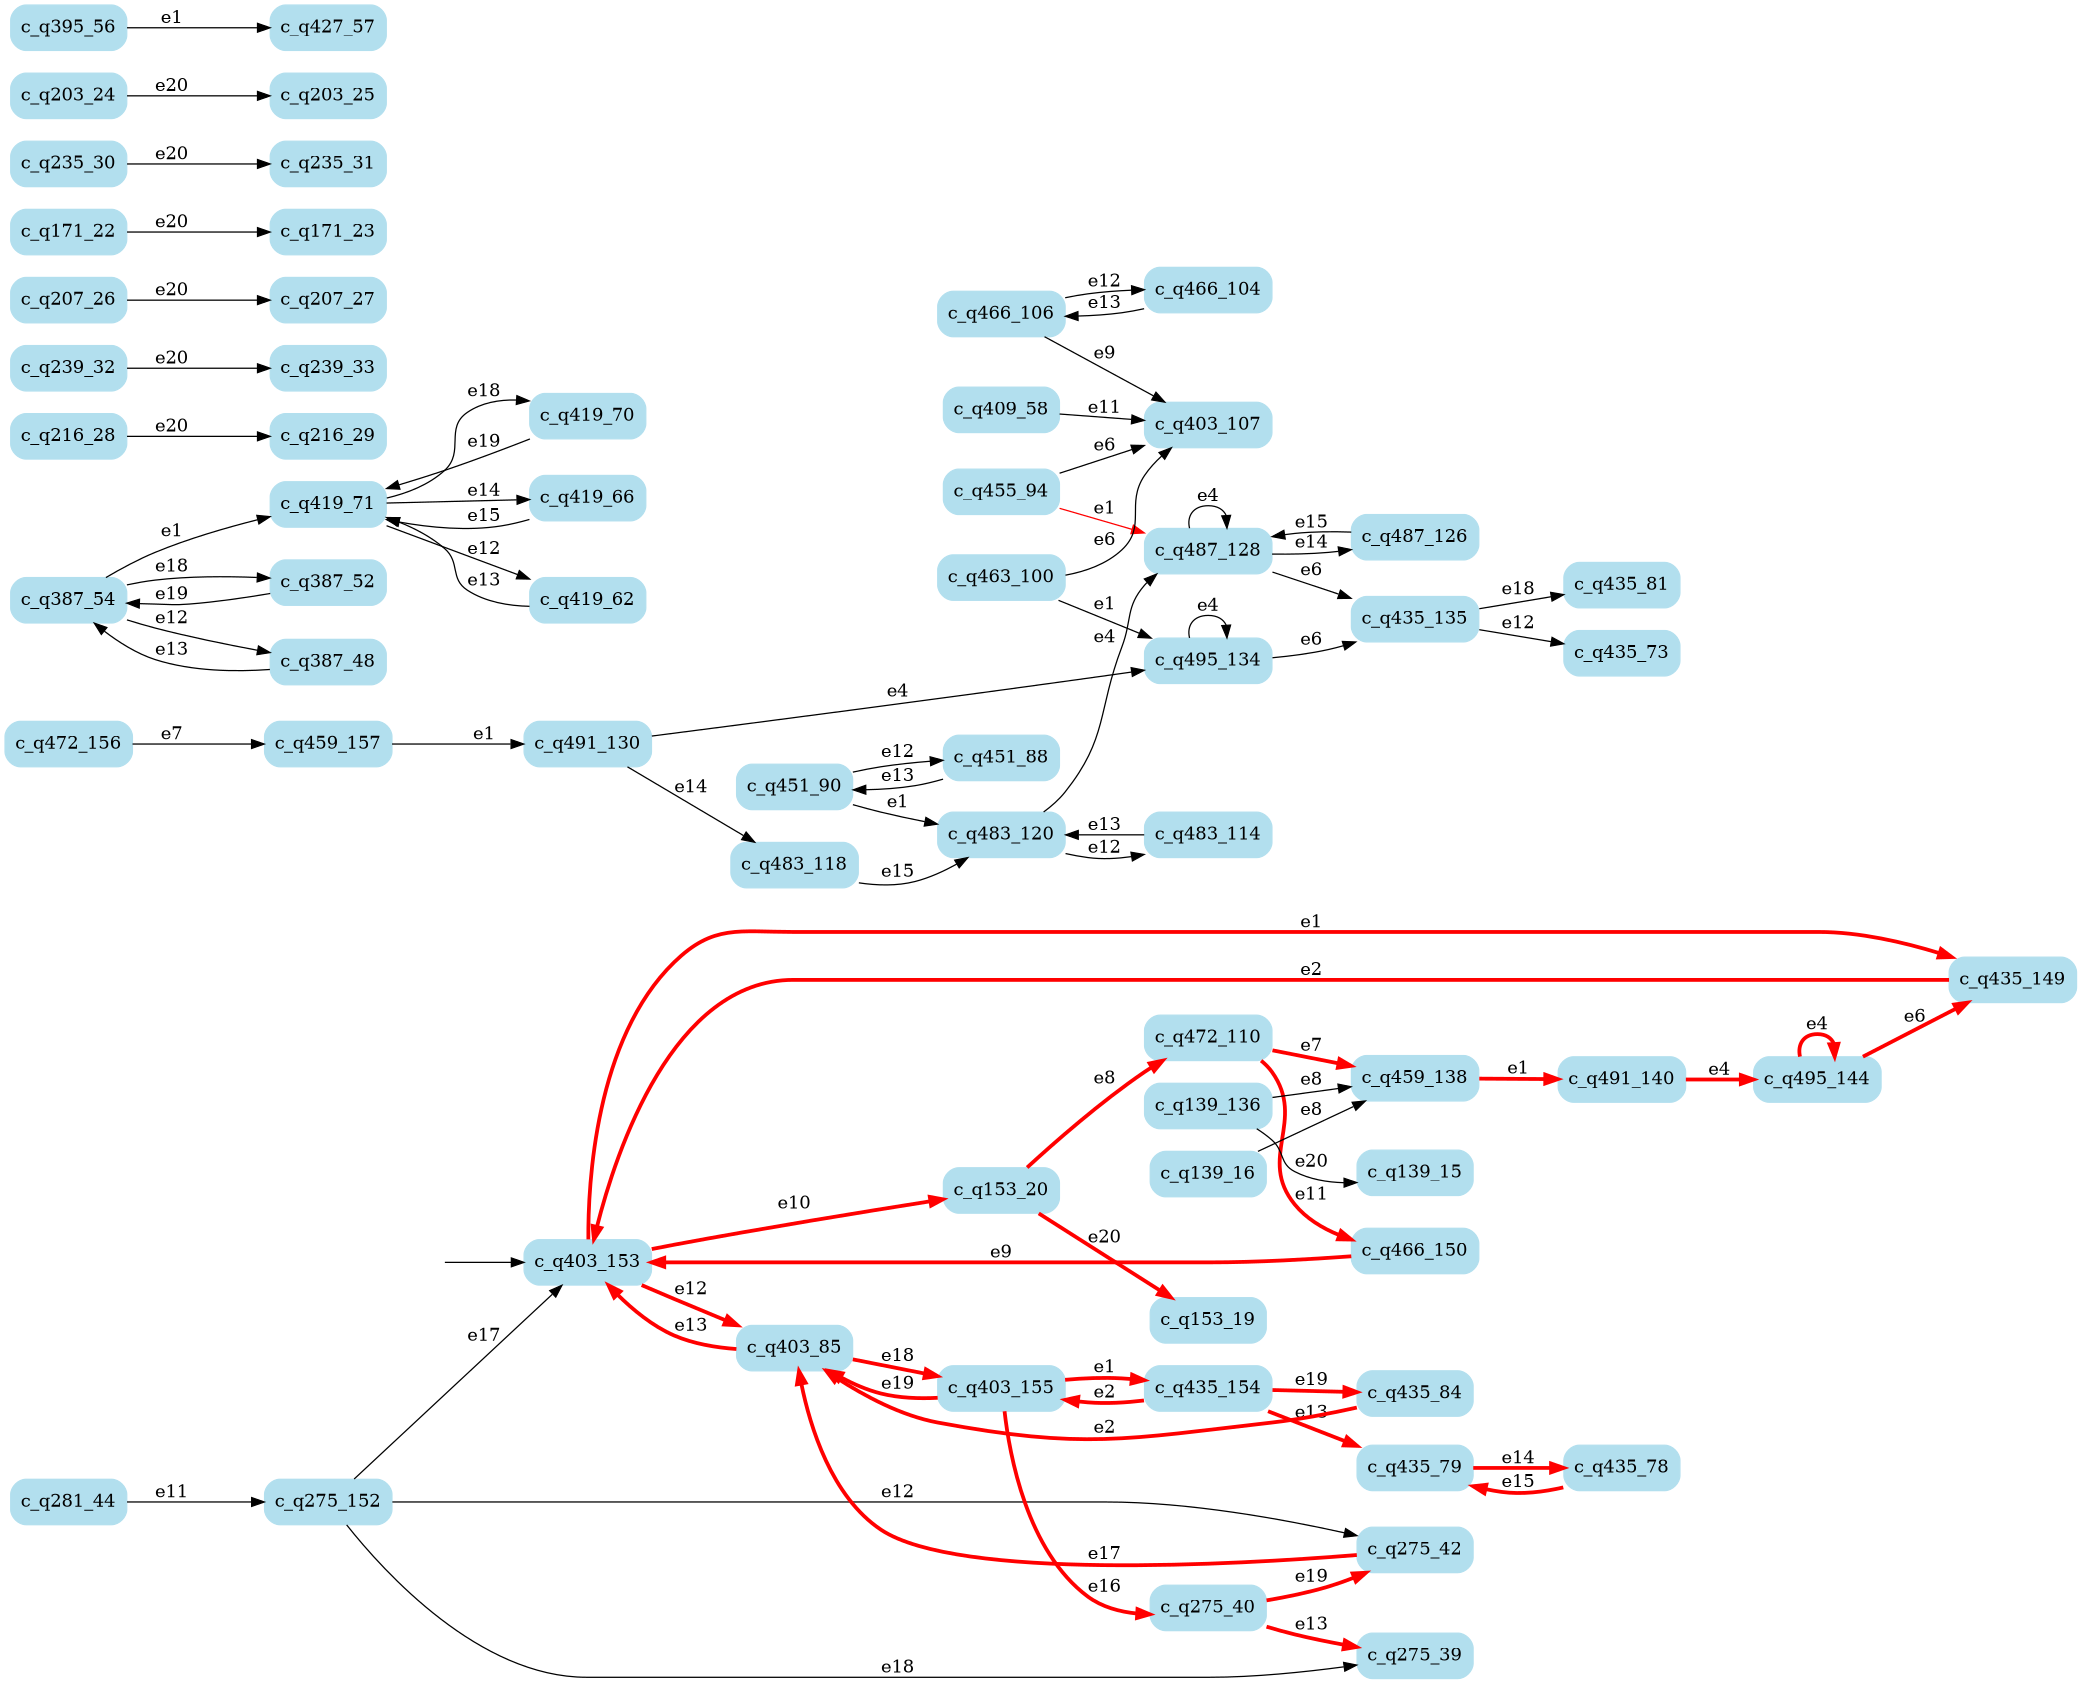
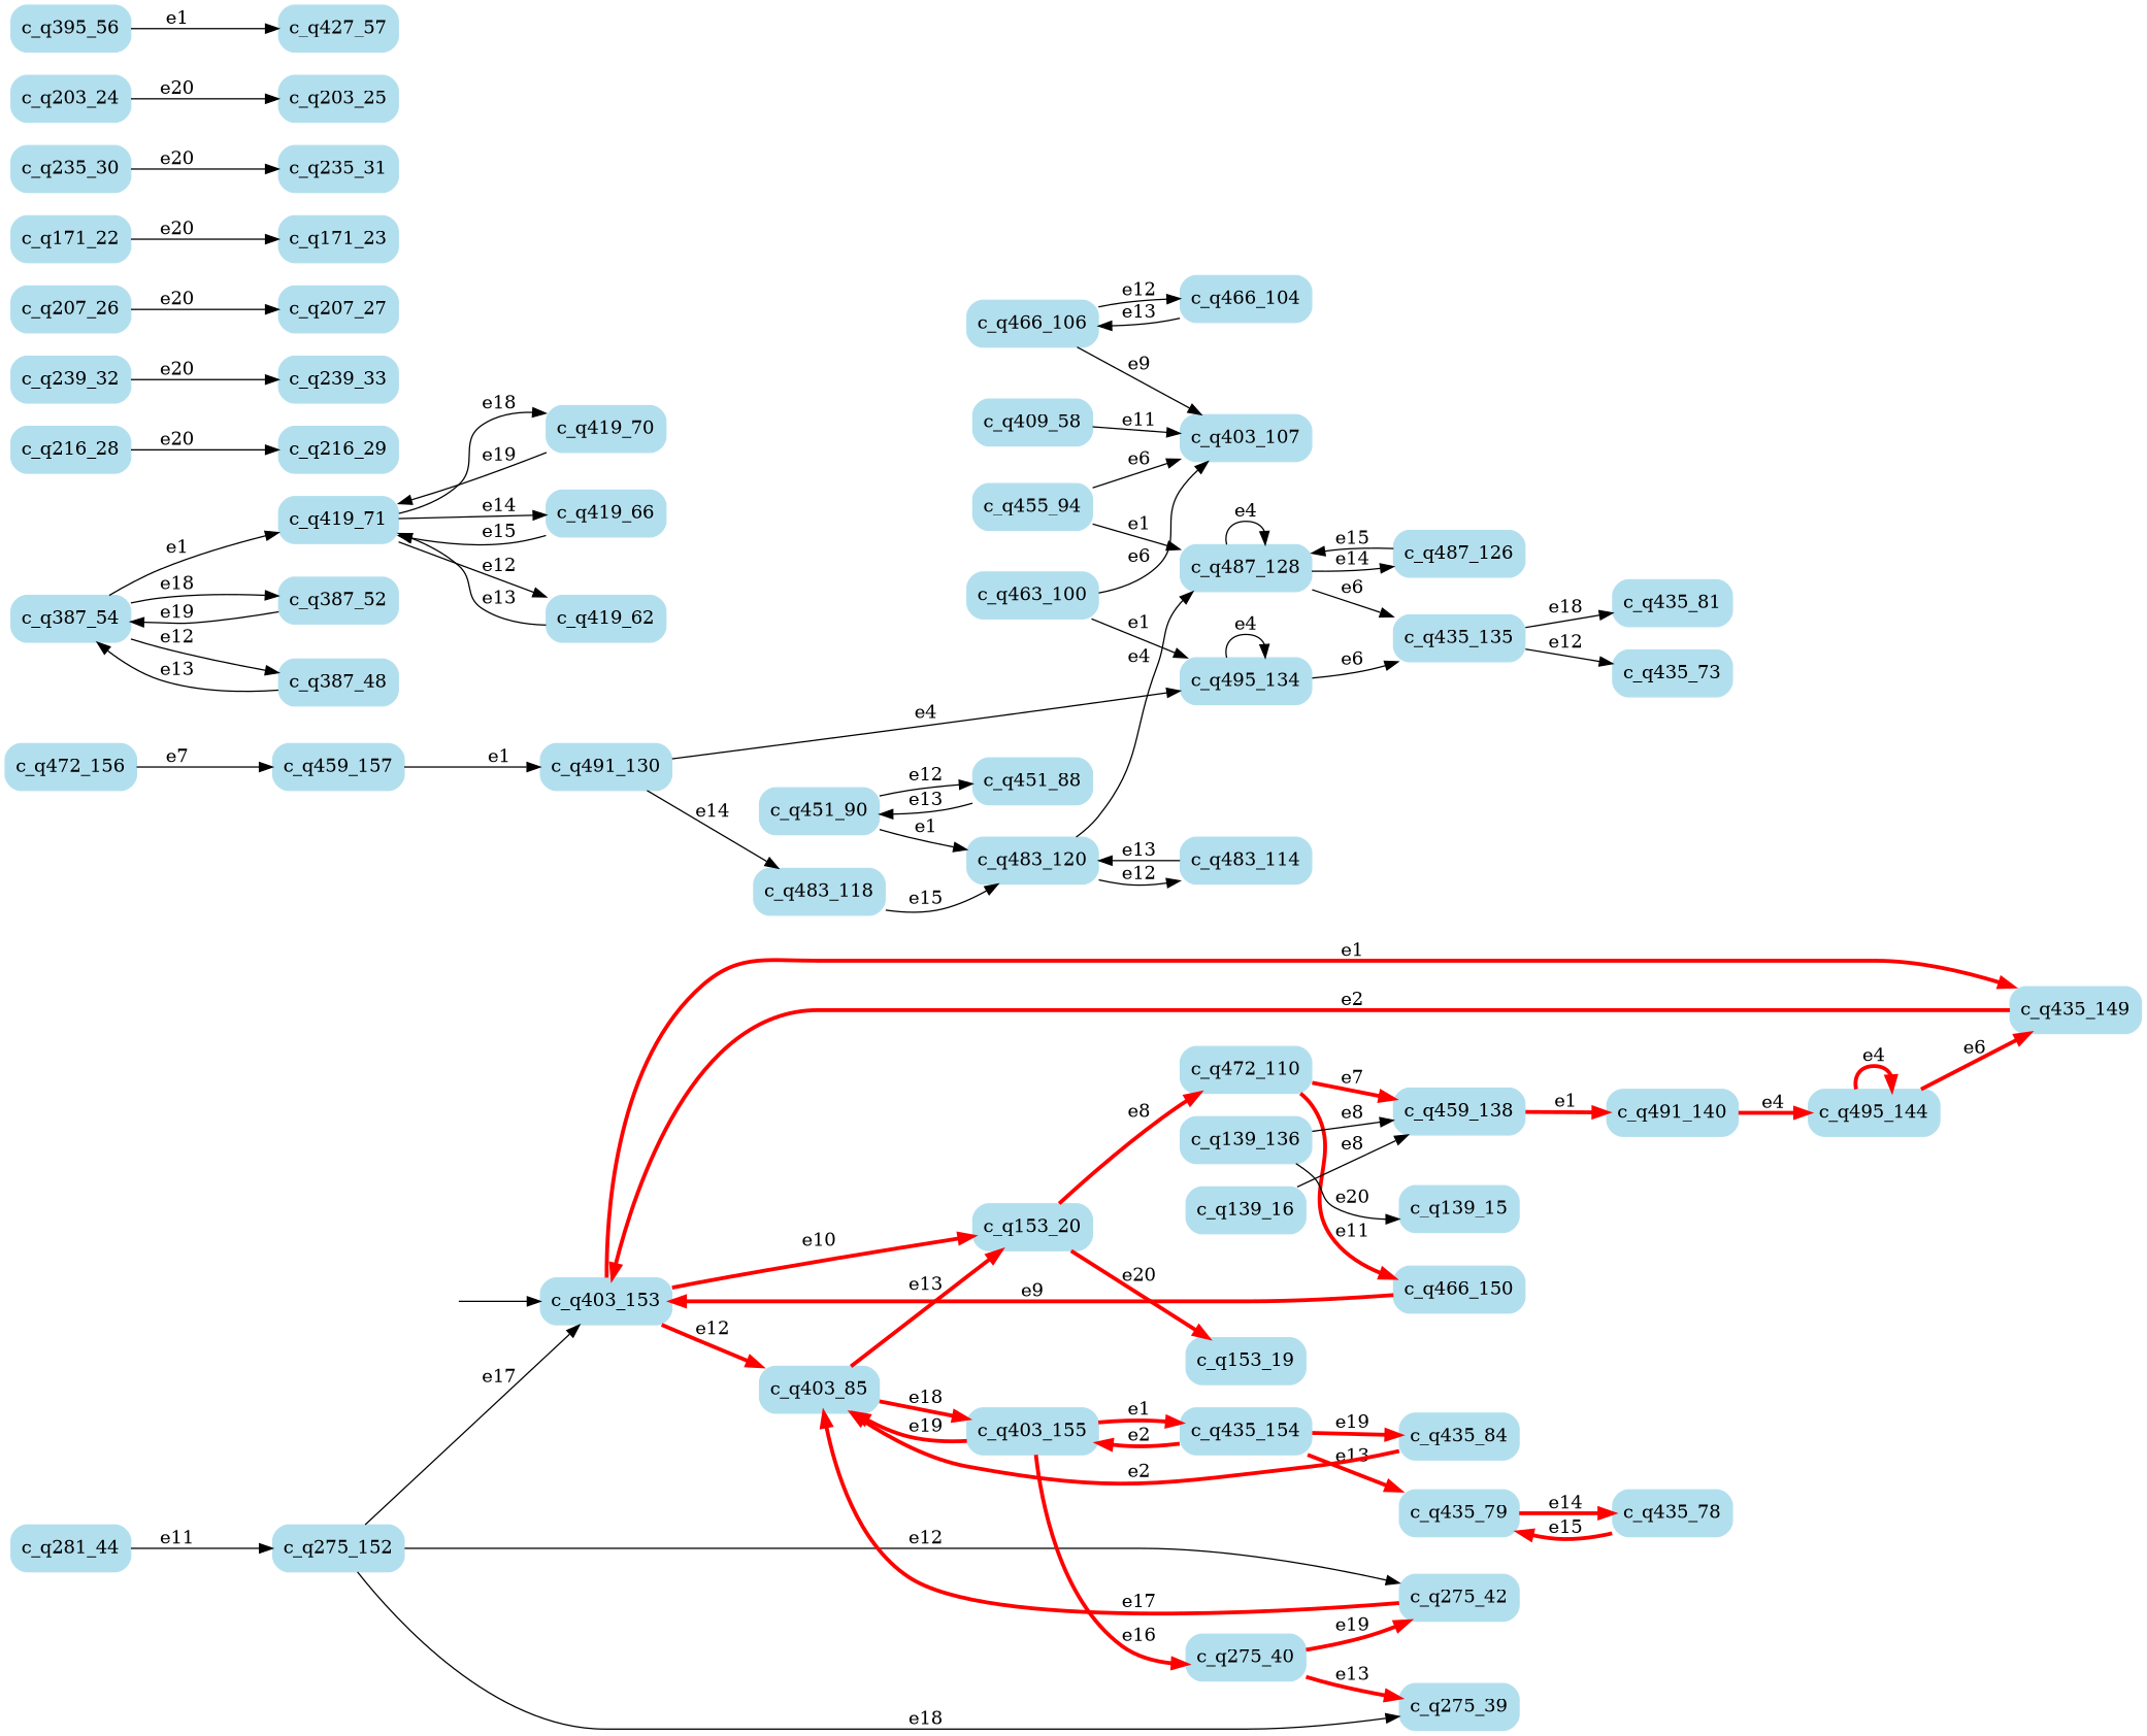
  digraph {
    rankdir=LR
    node [style="rounded, filled" color=lightblue2 shape=box]
    start_c_q403_153 [style=invisible color="" shape=""]
    n2 [label=c_q403_153]
    n3 [label=c_q153_20]
    n4 [label=c_q403_85]
    n5 [label=c_q435_149]
    n6 [label=c_q472_110]
    n7 [label=c_q153_19]
    n8 [label=c_q459_138]
    n9 [label=c_q466_150]
    n10 [label=c_q455_94]
    n11 [label=c_q403_107]
    n12 [label=c_q487_128]
    n13 [label=c_q435_135]
    n14 [label=c_q487_126]
    n15 [label=c_q275_152]
    n16 [label=c_q275_42]
    n17 [label=c_q275_39]
    n18 [label=c_q139_136]
    n19 [label=c_q139_15]
    n20 [label=c_q491_140]
    n21 [label=c_q403_155]
    n22 [label=c_q435_154]
    n23 [label=c_q275_40]
    n24 [label=c_q387_54]
    n25 [label=c_q419_71]
    n26 [label=c_q387_52]
    n27 [label=c_q387_48]
    n28 [label=c_q419_70]
    n29 [label=c_q419_66]
    n30 [label=c_q419_62]
    n31 [label=c_q216_28]
    n32 [label=c_q216_29]
    n33 [label=c_q435_84]
    n34 [label=c_q435_79]
    n35 [label=c_q435_78]
    n36 [label=c_q459_157]
    n37 [label=c_q491_130]
    n38 [label=c_q483_118]
    n39 [label=c_q495_134]
    n40 [label=c_q451_88]
    n41 [label=c_q451_90]
    n42 [label=c_q483_120]
    n43 [label=c_q239_32]
    n44 [label=c_q239_33]
    n45 [label=c_q495_144]
    n46 [label=c_q207_27]
    n47 [label=c_q466_104]
    n48 [label=c_q466_106]
    n49 [label=c_q435_81]
    n50 [label=c_q483_114]
    n51 [label=c_q171_23]
    n52 [label=c_q207_26]
    n53 [label=c_q235_31]
    n54 [label=c_q472_156]
    n55 [label=c_q281_44]
    n56 [label=c_q203_24]
    n57 [label=c_q203_25]
    n58 [label=c_q409_58]
    n59 [label=c_q463_100]
    n60 [label=c_q395_56]
    n61 [label=c_q427_57]
    n62 [label=c_q435_73]
    n63 [label=c_q139_16]
    n64 [label=c_q171_22]
    n65 [label=c_q235_30]
    start_c_q403_153 -> n2
    n2 -> n3 [color=red label=e10 penwidth=3]
    n2 -> n4 [color=red label=e12 penwidth=3]
    n2 -> n5 [color=red label=e1 penwidth=3]
    n3 -> n6 [color=red label=e8 penwidth=3]
    n3 -> n7 [color=red label=e20 penwidth=3]
-   n4 -> n2 [color=red label=e13 penwidth=3]
+   n4 -> n3 [color=red label=e13 penwidth=3]
    n4 -> n21 [color=red label=e18 penwidth=3]
    n5 -> n2 [color=red label=e2 penwidth=3]
    n6 -> n8 [color=red label=e7 penwidth=3]
    n6 -> n9 [color=red label=e11 penwidth=3]
    n8 -> n20 [color=red label=e1 penwidth=3]
    n9 -> n2 [color=red label=e9 penwidth=3]
    n10 -> n11 [label=e6]
-   n10 -> n12 [label=e1 color=red]
+   n10 -> n12 [label=e1]
    n12 -> n12 [label=e4]
    n12 -> n13 [label=e6]
    n12 -> n14 [label=e14]
    n13 -> n49 [label=e18]
    n13 -> n62 [label=e12]
    n14 -> n12 [label=e15]
    n15 -> n2 [label=e17]
    n15 -> n16 [label=e12]
    n15 -> n17 [label=e18]
    n16 -> n4 [color=red label=e17 penwidth=3]
    n18 -> n8 [label=e8]
    n18 -> n19 [label=e20]
    n20 -> n45 [color=red label=e4 penwidth=3]
    n21 -> n4 [color=red label=e19 penwidth=3]
    n21 -> n22 [color=red label=e1 penwidth=3]
    n21 -> n23 [color=red label=e16 penwidth=3]
    n22 -> n21 [color=red label=e2 penwidth=3]
    n22 -> n33 [color=red label=e19 penwidth=3]
    n22 -> n34 [color=red label=e13 penwidth=3]
    n23 -> n16 [color=red label=e19 penwidth=3]
    n23 -> n17 [color=red label=e13 penwidth=3]
    n24 -> n25 [label=e1]
    n24 -> n26 [label=e18]
    n24 -> n27 [label=e12]
    n25 -> n28 [label=e18]
    n25 -> n29 [label=e14]
    n25 -> n30 [label=e12]
    n26 -> n24 [label=e19]
    n27 -> n24 [label=e13]
    n28 -> n25 [label=e19]
    n29 -> n25 [label=e15]
    n30 -> n25 [label=e13]
    n31 -> n32 [label=e20]
    n33 -> n4 [color=red label=e2 penwidth=3]
    n34 -> n35 [color=red label=e14 penwidth=3]
    n35 -> n34 [color=red label=e15 penwidth=3]
    n36 -> n37 [label=e1]
    n37 -> n38 [label=e14]
    n37 -> n39 [label=e4]
    n38 -> n42 [label=e15]
    n39 -> n13 [label=e6]
    n39 -> n39 [label=e4]
    n40 -> n41 [label=e13]
    n41 -> n40 [label=e12]
    n41 -> n42 [label=e1]
    n42 -> n12 [label=e4]
    n42 -> n50 [label=e12]
    n43 -> n44 [label=e20]
    n45 -> n5 [color=red label=e6 penwidth=3]
    n45 -> n45 [color=red label=e4 penwidth=3]
    n47 -> n48 [label=e13]
    n48 -> n11 [label=e9]
    n48 -> n47 [label=e12]
    n50 -> n42 [label=e13]
    n52 -> n46 [label=e20]
    n54 -> n36 [label=e7]
    n55 -> n15 [label=e11]
    n56 -> n57 [label=e20]
    n58 -> n11 [label=e11]
    n59 -> n11 [label=e6]
    n59 -> n39 [label=e1]
    n60 -> n61 [label=e1]
    n63 -> n8 [label=e8]
    n64 -> n51 [label=e20]
    n65 -> n53 [label=e20]
  }
